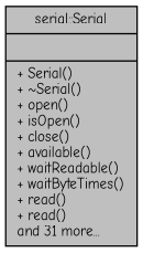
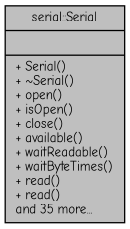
  digraph {
    fontname="Comic Neue"
-   n1 [color=black fillcolor=grey75 fontcolor=black fontname="Comic Neue" fontsize=10 height=0.2 label="{serial::Serial\n||+ Serial()\l+ ~Serial()\l+ open()\l+ isOpen()\l+ close()\l+ available()\l+ waitReadable()\l+ waitByteTimes()\l+ read()\l+ read()\land 31 more...\l}" shape=record style=filled width=0.4]
+   n1 [color=black fillcolor=grey75 fontcolor=black fontname="Comic Neue" fontsize=10 height=0.2 label="{serial::Serial\n||+ Serial()\l+ ~Serial()\l+ open()\l+ isOpen()\l+ close()\l+ available()\l+ waitReadable()\l+ waitByteTimes()\l+ read()\l+ read()\land 35 more...\l}" shape=record style=filled width=0.4]
  }
